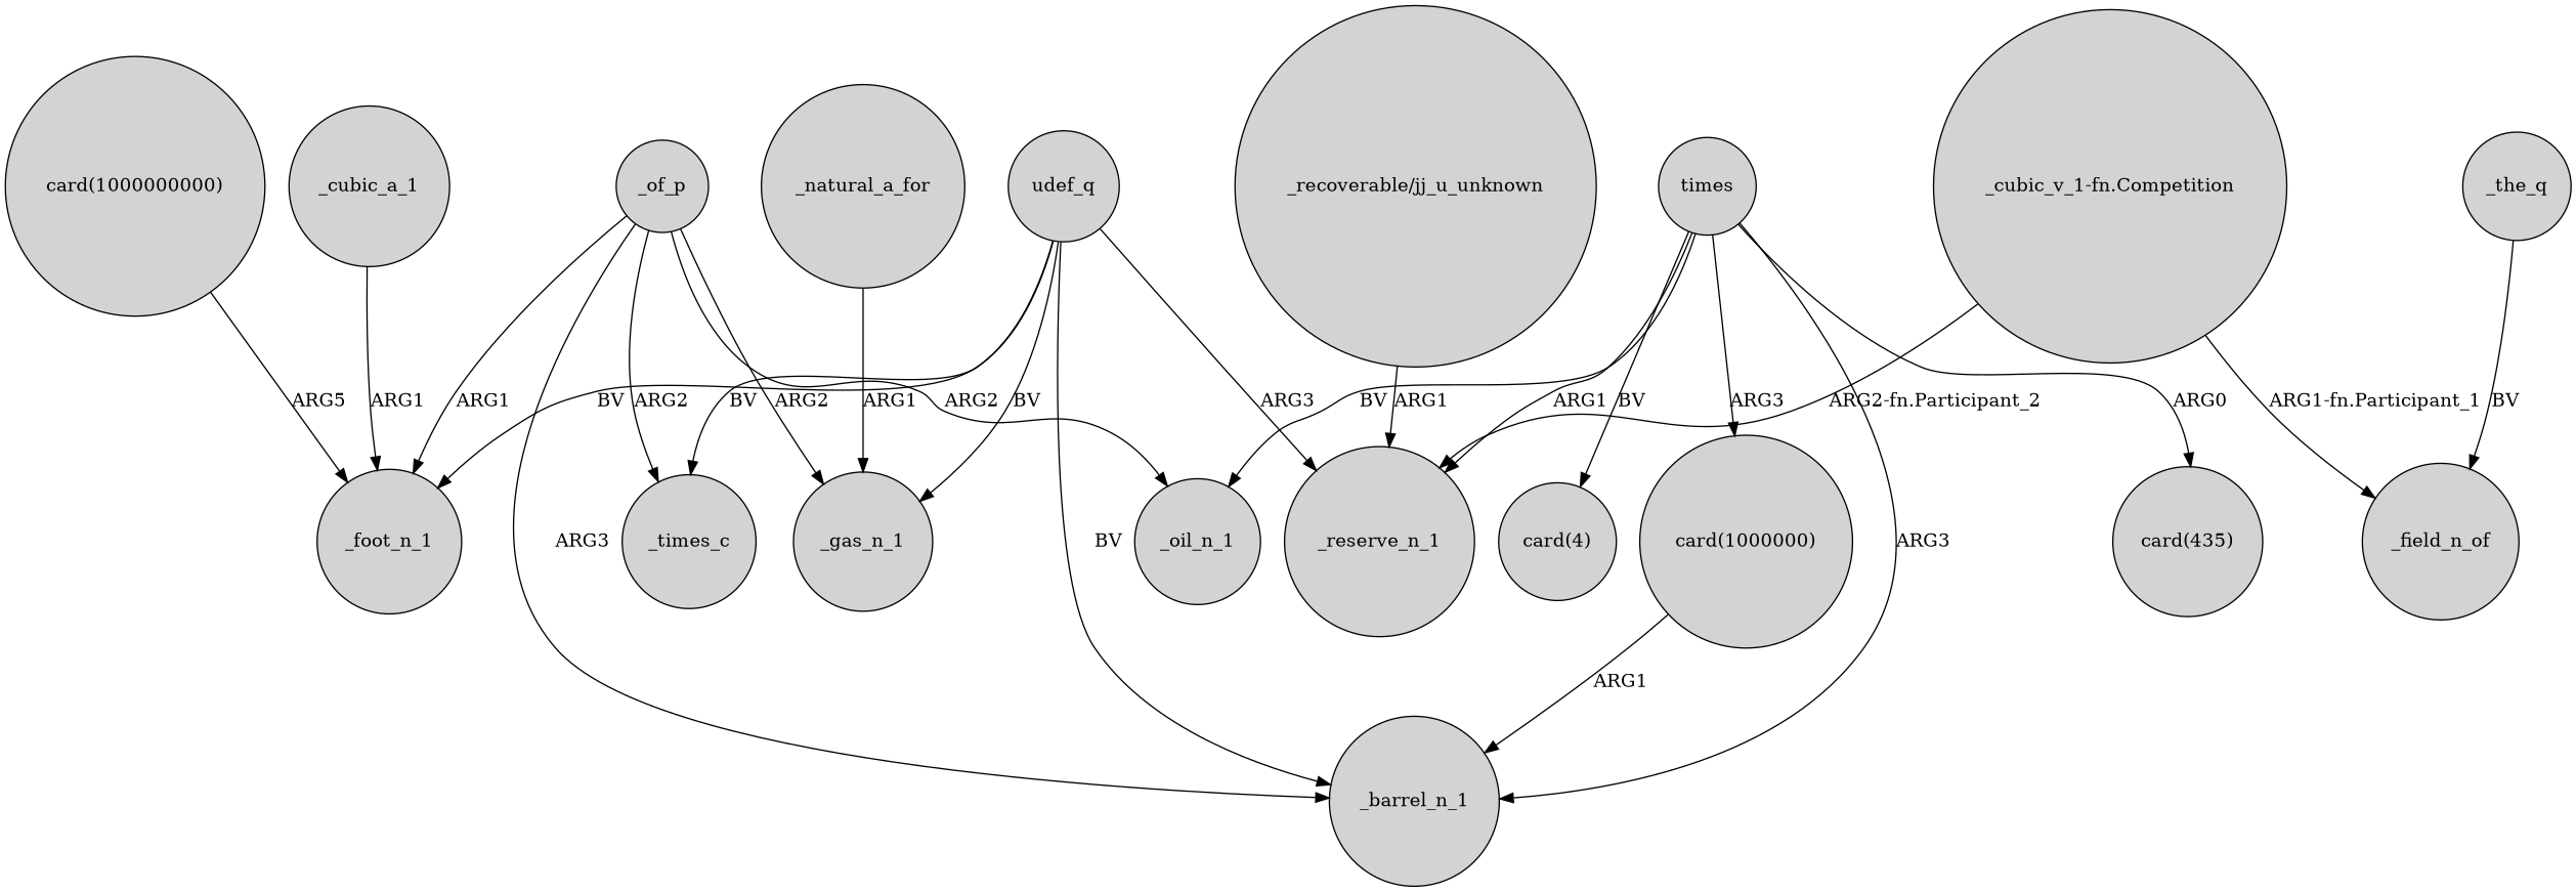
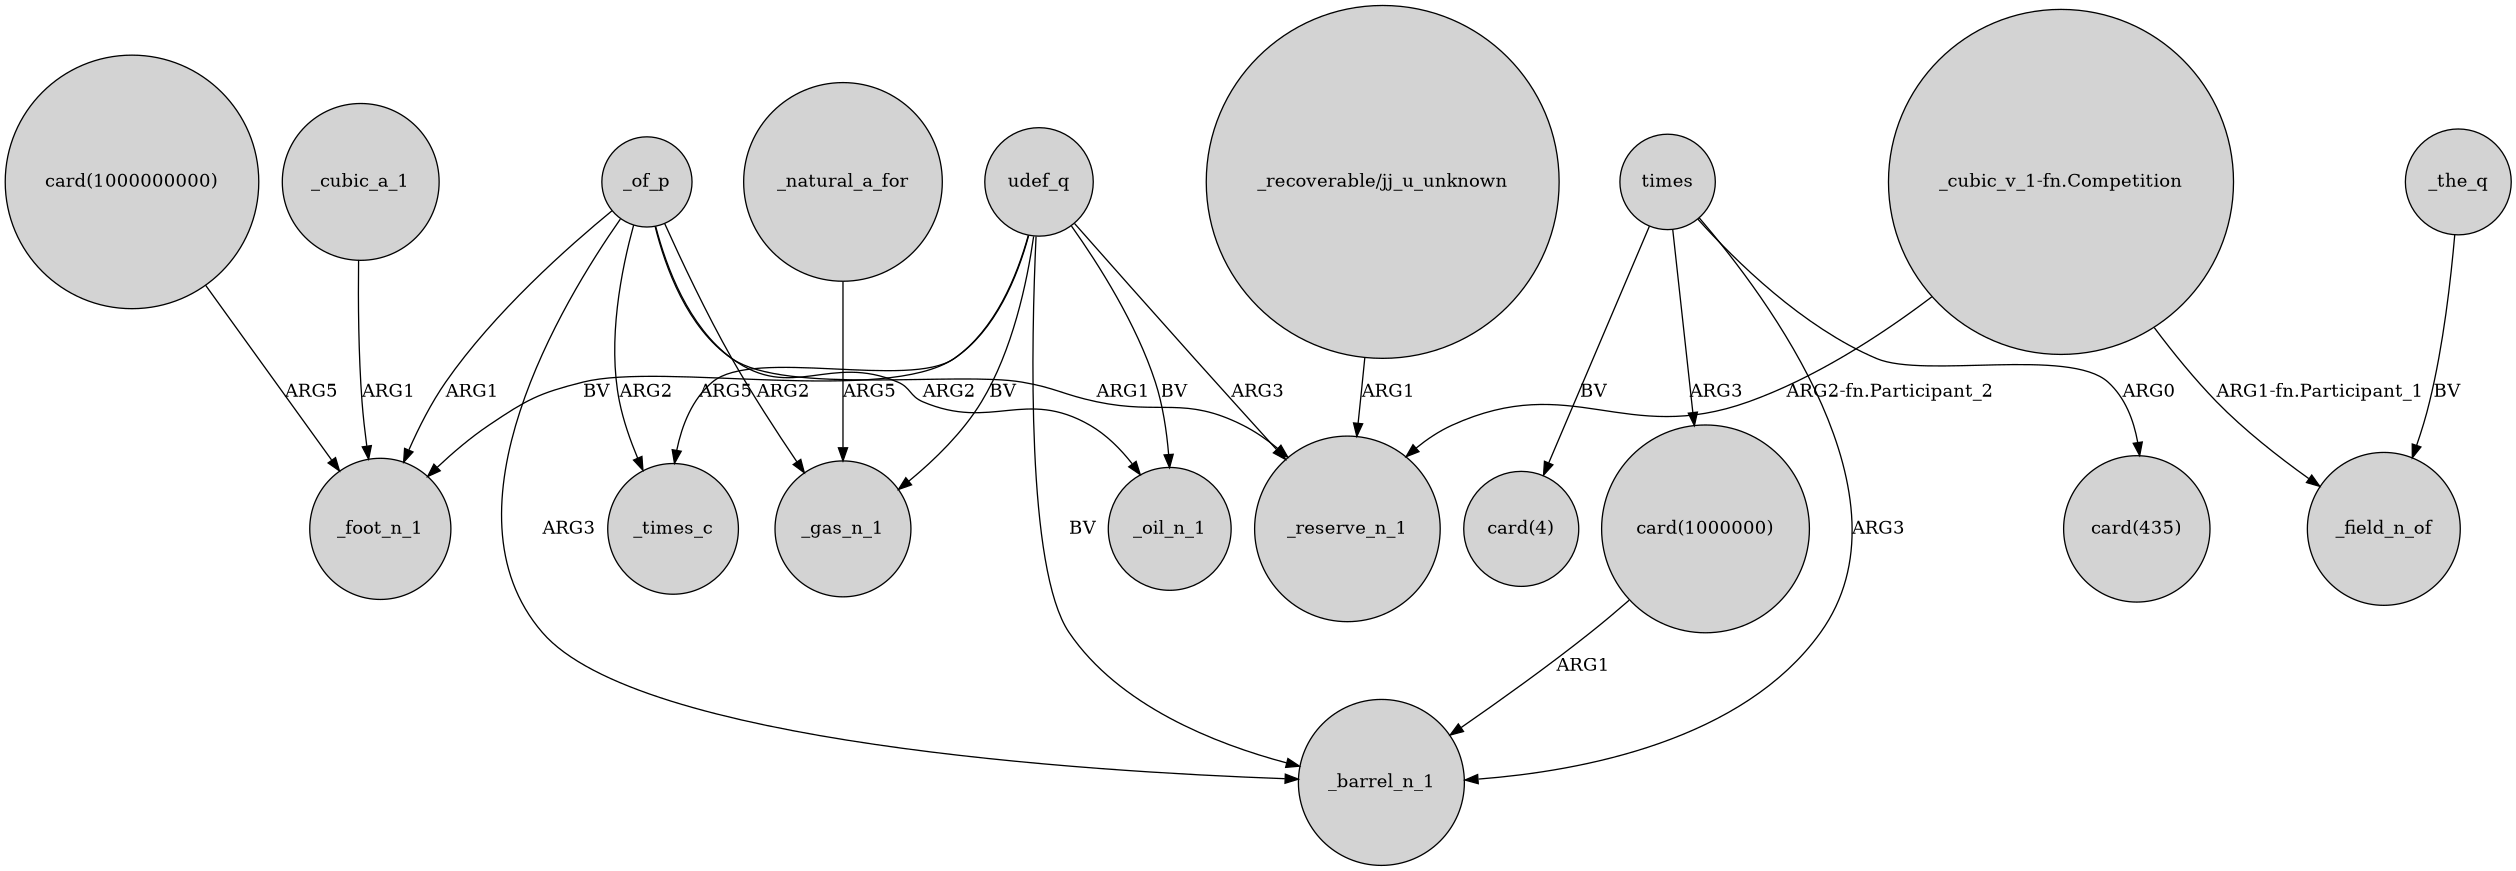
  digraph {
    node [shape=circle style=filled]
    _of_p
    _foot_n_1
    _barrel_n_1
    n4 [label=_times_c]
    _reserve_n_1
    _oil_n_1
    _gas_n_1
    udef_q
    n9 [label="_cubic_v_1-fn.Competition"]
    _field_n_of
    "card(1000000000)"
    "card(1000000)"
    times
    "card(435)"
    "card(4)"
    "_recoverable/jj_u_unknown"
    _cubic_a_1
    _the_q
    _natural_a_for
    _of_p -> _foot_n_1 [label=ARG1]
    _of_p -> _barrel_n_1 [label=ARG3]
    _of_p -> n4 [label=ARG2]
-   times -> _reserve_n_1 [label=ARG1]
+   _of_p -> _reserve_n_1 [label=ARG1]
    _of_p -> _oil_n_1 [label=ARG2]
    _of_p -> _gas_n_1 [label=ARG2]
    udef_q -> _foot_n_1 [label=BV]
    udef_q -> _barrel_n_1 [label=BV]
-   udef_q -> n4 [label=BV]
+   udef_q -> n4 [label=ARG5]
    udef_q -> _reserve_n_1 [label=ARG3]
-   times -> _oil_n_1 [label=BV]
+   udef_q -> _oil_n_1 [label=BV]
    udef_q -> _gas_n_1 [label=BV]
    n9 -> _reserve_n_1 [label="ARG2-fn.Participant_2"]
    n9 -> _field_n_of [label="ARG1-fn.Participant_1"]
    "card(1000000000)" -> _foot_n_1 [label=ARG5]
    "card(1000000)" -> _barrel_n_1 [label=ARG1]
    times -> _barrel_n_1 [label=ARG3]
    times -> "card(1000000)" [label=ARG3]
    times -> "card(435)" [label=ARG0]
    times -> "card(4)" [label=BV]
    "_recoverable/jj_u_unknown" -> _reserve_n_1 [label=ARG1]
    _cubic_a_1 -> _foot_n_1 [label=ARG1]
    _the_q -> _field_n_of [label=BV]
-   _natural_a_for -> _gas_n_1 [label=ARG1]
+   _natural_a_for -> _gas_n_1 [label=ARG5]
  }
